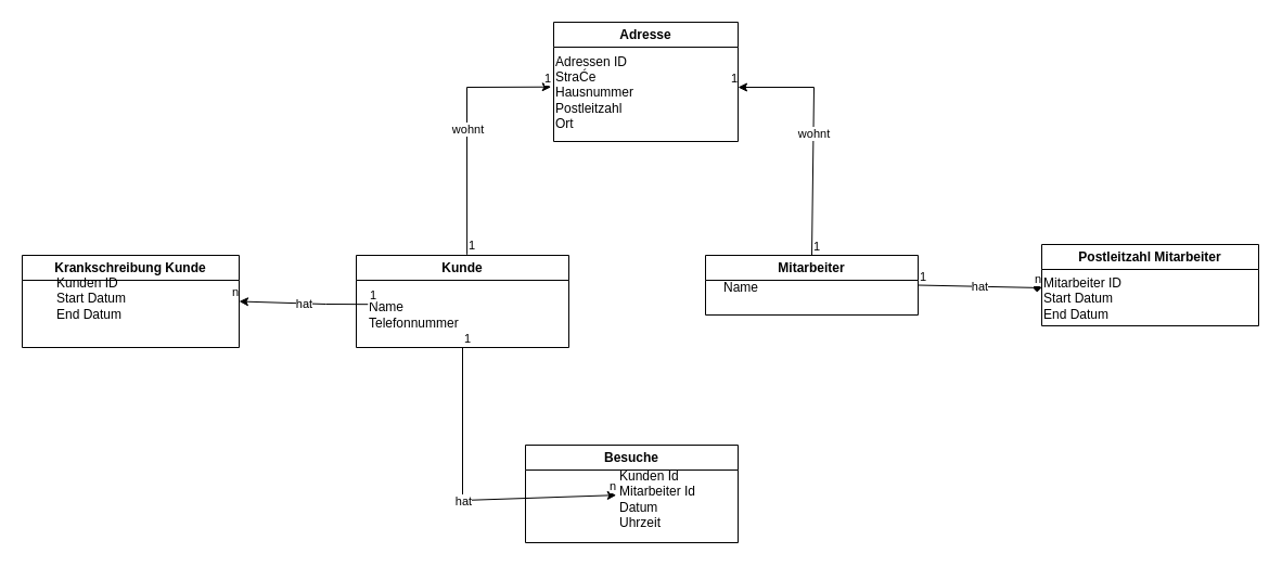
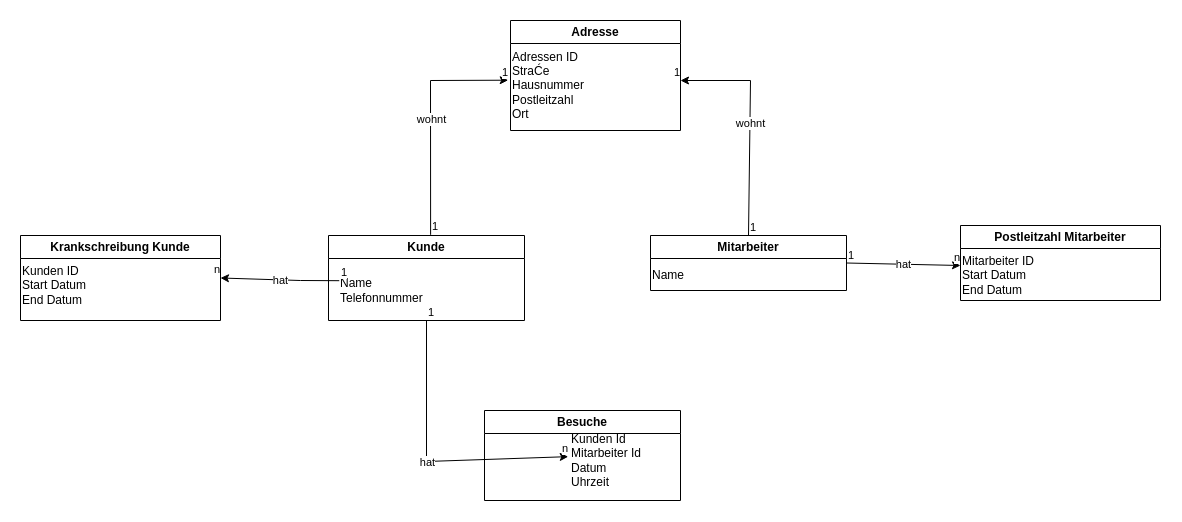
  <mxCell id="0" />
  <mxCell id="1" parent="0" />
  <mxCell id="2" value="Kunde" style="swimlane;whiteSpace=wrap;html=1;" vertex="1" parent="1"><mxGeometry x="328" y="235" width="196" height="85" as="geometry" /></mxCell>
  <mxCell id="3" value="Name&lt;br&gt;&lt;div style=&quot;&quot;&gt;&lt;span style=&quot;background-color: initial;&quot;&gt;Telefonnummer&lt;/span&gt;&lt;/div&gt;" style="text;html=1;align=left;verticalAlign=middle;resizable=0;points=[];autosize=1;strokeColor=none;fillColor=none;" vertex="1" parent="2"><mxGeometry x="10" y="35" width="110" height="40" as="geometry" /></mxCell>
  <mxCell id="4" value="Mitarbeiter" style="swimlane;whiteSpace=wrap;html=1;" vertex="1" parent="1"><mxGeometry x="650" y="235" width="196" height="55" as="geometry" /></mxCell>
- <mxCell id="5" value="Name&lt;br&gt;" style="text;html=1;align=left;verticalAlign=middle;resizable=0;points=[];autosize=1;strokeColor=none;fillColor=none;" vertex="1" parent="4"><mxGeometry x="15" y="15" width="60" height="30" as="geometry" /></mxCell>
+ <mxCell id="5" value="Name&lt;br&gt;" style="text;html=1;align=left;verticalAlign=middle;resizable=0;points=[];autosize=1;strokeColor=none;fillColor=none;" vertex="1" parent="4"><mxGeometry y="25" width="60" height="30" as="geometry" /></mxCell>
  <mxCell id="6" value="Besuche" style="swimlane;whiteSpace=wrap;html=1;" vertex="1" parent="1"><mxGeometry x="484" y="410" width="196" height="90" as="geometry" /></mxCell>
  <mxCell id="7" value="Kunden Id&lt;br&gt;Mitarbeiter Id&lt;br&gt;Datum&lt;br&gt;Uhrzeit" style="text;html=1;align=left;verticalAlign=middle;resizable=0;points=[];autosize=1;strokeColor=none;fillColor=none;" vertex="1" parent="6"><mxGeometry x="85" y="15" width="90" height="70" as="geometry" /></mxCell>
  <mxCell id="8" value="Adresse" style="swimlane;whiteSpace=wrap;html=1;" vertex="1" parent="1"><mxGeometry x="510" y="20" width="170" height="110" as="geometry" /></mxCell>
  <mxCell id="9" value="Adressen ID&lt;br&gt;StraĆe&lt;br&gt;Hausnummer&lt;br&gt;Postleitzahl&lt;br&gt;Ort" style="text;html=1;align=left;verticalAlign=middle;resizable=0;points=[];autosize=1;strokeColor=none;fillColor=none;" vertex="1" parent="8"><mxGeometry y="20" width="100" height="90" as="geometry" /></mxCell>
  <mxCell id="10" value="" style="endArrow=classic;html=1;rounded=0;exitX=0.521;exitY=-0.008;exitDx=0;exitDy=0;entryX=-0.023;entryY=0.441;entryDx=0;entryDy=0;entryPerimeter=0;exitPerimeter=0;" edge="1" parent="1" source="2" target="9"><mxGeometry relative="1" as="geometry"><mxPoint x="460" y="200" as="sourcePoint" /><mxPoint x="430" y="80" as="targetPoint" /><Array as="points"><mxPoint x="430" y="80" /></Array></mxGeometry></mxCell>
  <mxCell id="11" value="wohnt" style="edgeLabel;resizable=0;html=1;align=center;verticalAlign=middle;" connectable="0" vertex="1" parent="10"><mxGeometry relative="1" as="geometry" /></mxCell>
  <mxCell id="12" value="1" style="edgeLabel;resizable=0;html=1;align=left;verticalAlign=bottom;" connectable="0" vertex="1" parent="10"><mxGeometry x="-1" relative="1" as="geometry" /></mxCell>
  <mxCell id="13" value="1" style="edgeLabel;resizable=0;html=1;align=right;verticalAlign=bottom;" connectable="0" vertex="1" parent="10"><mxGeometry x="1" relative="1" as="geometry" /></mxCell>
  <mxCell id="14" value="" style="endArrow=classic;html=1;rounded=0;exitX=0.5;exitY=0;exitDx=0;exitDy=0;" edge="1" parent="1" source="4"><mxGeometry relative="1" as="geometry"><mxPoint x="440" y="244" as="sourcePoint" /><mxPoint x="680" y="80" as="targetPoint" /><Array as="points"><mxPoint x="750" y="80" /></Array></mxGeometry></mxCell>
  <mxCell id="15" value="wohnt" style="edgeLabel;resizable=0;html=1;align=center;verticalAlign=middle;" connectable="0" vertex="1" parent="14"><mxGeometry relative="1" as="geometry" /></mxCell>
  <mxCell id="16" value="1" style="edgeLabel;resizable=0;html=1;align=left;verticalAlign=bottom;" connectable="0" vertex="1" parent="14"><mxGeometry x="-1" relative="1" as="geometry" /></mxCell>
  <mxCell id="17" value="1" style="edgeLabel;resizable=0;html=1;align=right;verticalAlign=bottom;" connectable="0" vertex="1" parent="14"><mxGeometry x="1" relative="1" as="geometry" /></mxCell>
  <mxCell id="18" value="Postleitzahl Mitarbeiter" style="swimlane;whiteSpace=wrap;html=1;" vertex="1" parent="1"><mxGeometry x="960" y="225" width="200" height="75" as="geometry" /></mxCell>
  <mxCell id="19" value="Mitarbeiter ID&lt;br&gt;Start Datum&lt;br&gt;End Datum" style="text;html=1;strokeColor=none;fillColor=none;align=left;verticalAlign=middle;whiteSpace=wrap;rounded=0;" vertex="1" parent="18"><mxGeometry y="30" width="110" height="40" as="geometry" /></mxCell>
  <mxCell id="20" value="Krankschreibung Kunde" style="swimlane;whiteSpace=wrap;html=1;" vertex="1" parent="1"><mxGeometry x="20" y="235" width="200" height="85" as="geometry" /></mxCell>
- <mxCell id="21" value="Kunden ID&lt;br&gt;Start Datum&lt;br&gt;End Datum" style="text;html=1;strokeColor=none;fillColor=none;align=left;verticalAlign=middle;whiteSpace=wrap;rounded=0;" vertex="1" parent="20"><mxGeometry x="30" y="20" width="110" height="40" as="geometry" /></mxCell>
+ <mxCell id="21" value="Kunden ID&lt;br&gt;Start Datum&lt;br&gt;End Datum" style="text;html=1;strokeColor=none;fillColor=none;align=left;verticalAlign=middle;whiteSpace=wrap;rounded=0;" vertex="1" parent="20"><mxGeometry y="30" width="110" height="40" as="geometry" /></mxCell>
  <mxCell id="22" value="" style="endArrow=classic;html=1;rounded=0;exitX=0.007;exitY=0.255;exitDx=0;exitDy=0;exitPerimeter=0;entryX=1;entryY=0.5;entryDx=0;entryDy=0;" edge="1" parent="1" source="3" target="20"><mxGeometry relative="1" as="geometry"><mxPoint x="440" y="244" as="sourcePoint" /><mxPoint x="250" y="280" as="targetPoint" /><Array as="points"><mxPoint x="300" y="280" /></Array></mxGeometry></mxCell>
  <mxCell id="23" value="hat" style="edgeLabel;resizable=0;html=1;align=center;verticalAlign=middle;" connectable="0" vertex="1" parent="22"><mxGeometry relative="1" as="geometry" /></mxCell>
  <mxCell id="24" value="1" style="edgeLabel;resizable=0;html=1;align=left;verticalAlign=bottom;" connectable="0" vertex="1" parent="22"><mxGeometry x="-1" relative="1" as="geometry" /></mxCell>
  <mxCell id="25" value="n" style="edgeLabel;resizable=0;html=1;align=right;verticalAlign=bottom;" connectable="0" vertex="1" parent="22"><mxGeometry x="1" relative="1" as="geometry" /></mxCell>
- <mxCell id="26" value="" style="endArrow=diamond;html=1;rounded=0;exitX=1;exitY=0.5;exitDx=0;exitDy=0;entryX=0;entryY=0.25;entryDx=0;entryDy=0;" edge="1" parent="1" source="4" target="19"><mxGeometry relative="1" as="geometry"><mxPoint x="450" y="254" as="sourcePoint" /><mxPoint x="528" y="100" as="targetPoint" /><Array as="points" /></mxGeometry></mxCell>
+ <mxCell id="26" value="" style="endArrow=classic;html=1;rounded=0;exitX=1;exitY=0.5;exitDx=0;exitDy=0;entryX=0;entryY=0.25;entryDx=0;entryDy=0;" edge="1" parent="1" source="4" target="19"><mxGeometry relative="1" as="geometry"><mxPoint x="450" y="254" as="sourcePoint" /><mxPoint x="528" y="100" as="targetPoint" /><Array as="points" /></mxGeometry></mxCell>
  <mxCell id="27" value="hat" style="edgeLabel;resizable=0;html=1;align=center;verticalAlign=middle;" connectable="0" vertex="1" parent="26"><mxGeometry relative="1" as="geometry" /></mxCell>
  <mxCell id="28" value="1" style="edgeLabel;resizable=0;html=1;align=left;verticalAlign=bottom;" connectable="0" vertex="1" parent="26"><mxGeometry x="-1" relative="1" as="geometry" /></mxCell>
  <mxCell id="29" value="n" style="edgeLabel;resizable=0;html=1;align=right;verticalAlign=bottom;" connectable="0" vertex="1" parent="26"><mxGeometry x="1" relative="1" as="geometry" /></mxCell>
  <mxCell id="30" value="" style="endArrow=classic;html=1;rounded=0;exitX=0.5;exitY=1;exitDx=0;exitDy=0;entryX=-0.014;entryY=0.445;entryDx=0;entryDy=0;entryPerimeter=0;" edge="1" parent="1" source="2" target="7"><mxGeometry relative="1" as="geometry"><mxPoint x="768" y="255" as="sourcePoint" /><mxPoint x="700" y="100" as="targetPoint" /><Array as="points"><mxPoint x="426" y="461" /></Array></mxGeometry></mxCell>
  <mxCell id="31" value="hat" style="edgeLabel;resizable=0;html=1;align=center;verticalAlign=middle;" connectable="0" vertex="1" parent="30"><mxGeometry relative="1" as="geometry" /></mxCell>
  <mxCell id="32" value="1" style="edgeLabel;resizable=0;html=1;align=left;verticalAlign=bottom;" connectable="0" vertex="1" parent="30"><mxGeometry x="-1" relative="1" as="geometry" /></mxCell>
  <mxCell id="33" value="n" style="edgeLabel;resizable=0;html=1;align=right;verticalAlign=bottom;" connectable="0" vertex="1" parent="30"><mxGeometry x="1" relative="1" as="geometry" /></mxCell>
